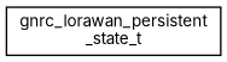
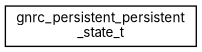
  digraph {
    rankdir=TB
    fontname=Inter
-   n1 [color=black fillcolor=white fontname=Inter fontsize=10 height=0.2 label="gnrc_lorawan_persistent\l_state_t" shape=record style=filled width=0.4]
+   n1 [color=black fillcolor=white fontname=Inter fontsize=10 height=0.2 label="gnrc_persistent_persistent\l_state_t" shape=record style=filled width=0.4]
  }
